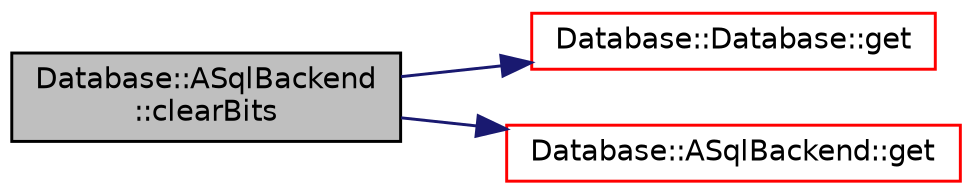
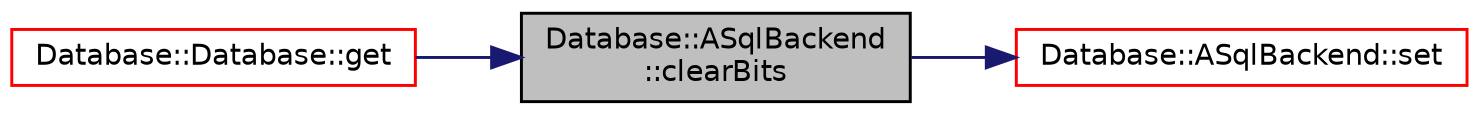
  digraph {
    rankdir=LR
    node [color=red fillcolor=white fontname=Helvetica fontsize=10 shape=record style=filled]
    edge [color=midnightblue fontname=Helvetica fontsize=10 labelfontname=Helvetica labelfontsize=10 style=solid]
    n1 [color=black fillcolor=grey75 fontcolor=black height=0.2 label="Database::ASqlBackend\l::clearBits" width=0.4]
    n2 [height=0.2 label="Database::Database::get" width=0.4]
-   n3 [height=0.2 label="Database::ASqlBackend::get" width=0.4]
-   n1 -> n2
+   n3 [height=0.2 label="Database::ASqlBackend::set" width=0.4]
+   n2 -> n1
    n1 -> n3
  }
